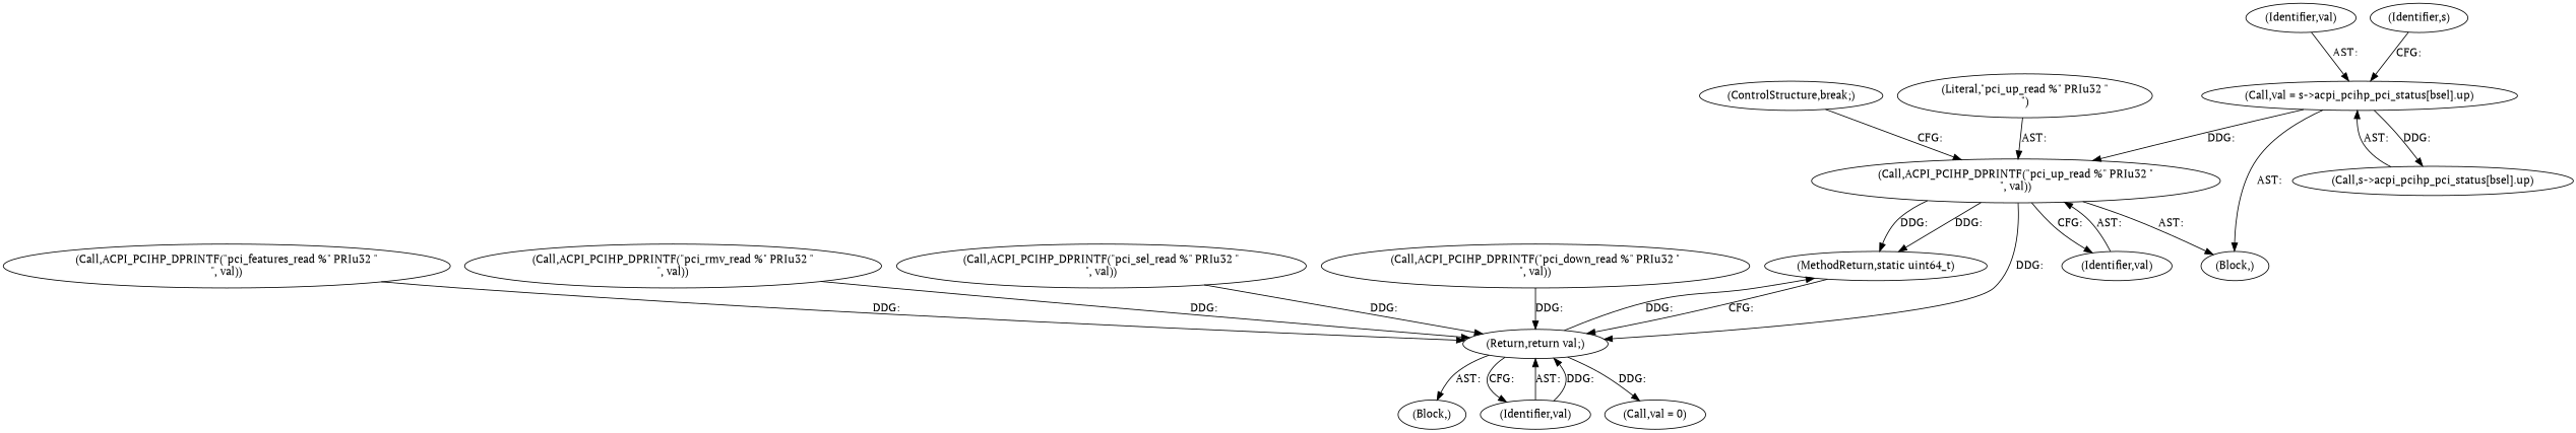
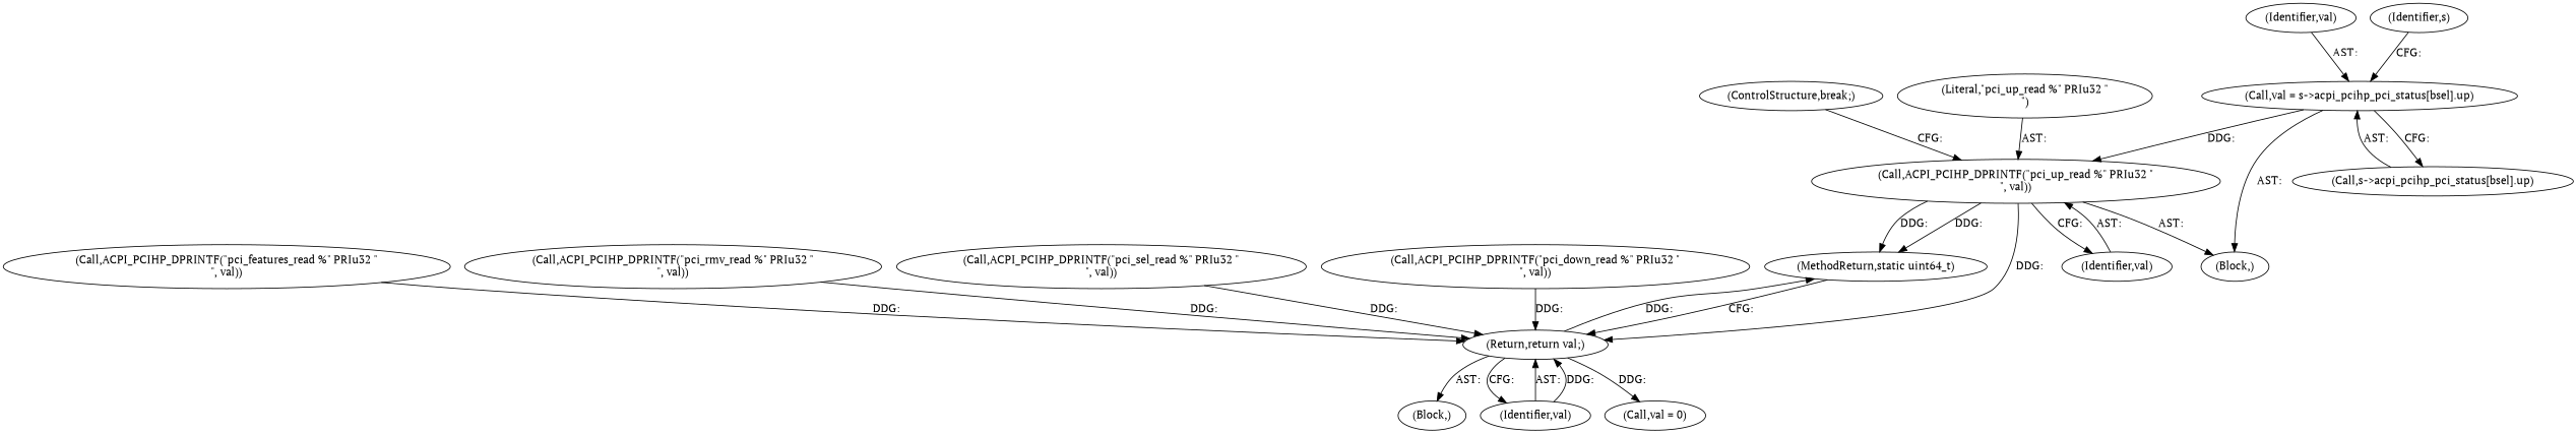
  digraph {
    fontname="PT Serif"
    node [fontname="PT Serif"]
    edge [fontname="PT Serif"]
    n1 [label="(Call,val = s->acpi_pcihp_pci_status[bsel].up)"]
    n2 [label="(Call,ACPI_PCIHP_DPRINTF(\"pci_up_read %\" PRIu32 \"\n\", val))"]
    n3 [label="(Call,s->acpi_pcihp_pci_status[bsel].up)"]
    n4 [label="(Block,)"]
    n5 [label="(MethodReturn,static uint64_t)"]
    n6 [label="(Return,return val;)"]
    n7 [label="(Identifier,val)"]
    n8 [label="(Identifier,val)"]
    n9 [label="(Block,)"]
    n10 [label="(Call,val = 0)"]
    n11 [label="(ControlStructure,break;)"]
    n12 [label="(Literal,\"pci_up_read %\" PRIu32 \"\n\")"]
    n13 [label="(Call,ACPI_PCIHP_DPRINTF(\"pci_features_read %\" PRIu32 \"\n\", val))"]
    n14 [label="(Call,ACPI_PCIHP_DPRINTF(\"pci_rmv_read %\" PRIu32 \"\n\", val))"]
    n15 [label="(Call,ACPI_PCIHP_DPRINTF(\"pci_sel_read %\" PRIu32 \"\n\", val))"]
    n16 [label="(Call,ACPI_PCIHP_DPRINTF(\"pci_down_read %\" PRIu32 \"\n\", val))"]
    n17 [label="(Identifier,val)"]
    n18 [label="(Identifier,s)"]
    n1 -> n2 [label="DDG: "]
-   n1 -> n3 [label="DDG: "]
+   n1 -> n3 [label="CFG: "]
    n1 -> n4 [label="AST: "]
    n2 -> n4 [label="AST: "]
    n2 -> n5 [label="DDG: "]
    n2 -> n5 [label="DDG: "]
    n2 -> n6 [label="DDG: "]
    n2 -> n7 [label="CFG: "]
    n3 -> n1 [label="AST: "]
    n5 -> n6 [label="CFG: "]
    n6 -> n5 [label="DDG: "]
    n6 -> n8 [label="CFG: "]
    n6 -> n9 [label="AST: "]
    n6 -> n10 [label="DDG: "]
    n7 -> n2 [label="AST: "]
    n8 -> n6 [label="AST: "]
    n8 -> n6 [label="DDG: "]
    n11 -> n2 [label="CFG: "]
    n12 -> n2 [label="AST: "]
    n13 -> n6 [label="DDG: "]
    n14 -> n6 [label="DDG: "]
    n15 -> n6 [label="DDG: "]
    n16 -> n6 [label="DDG: "]
    n17 -> n1 [label="AST: "]
    n18 -> n1 [label="CFG: "]
  }
